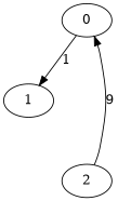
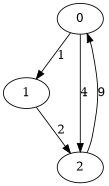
  digraph {
    0
    1
    2
    0 -> 1 [label=1]
+   0 -> 2 [label=4]
+   1 -> 2 [label=2]
    2 -> 0 [label=9]
  }
